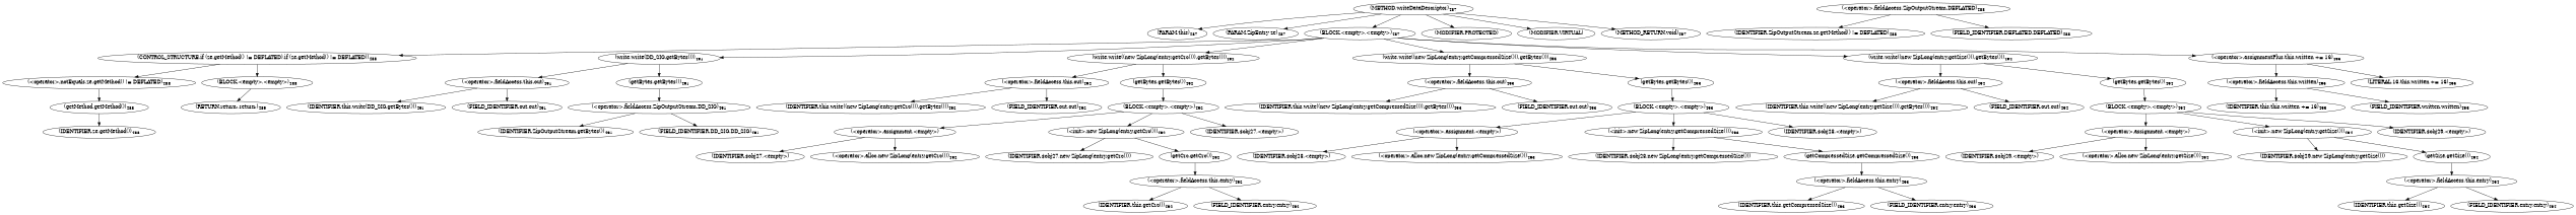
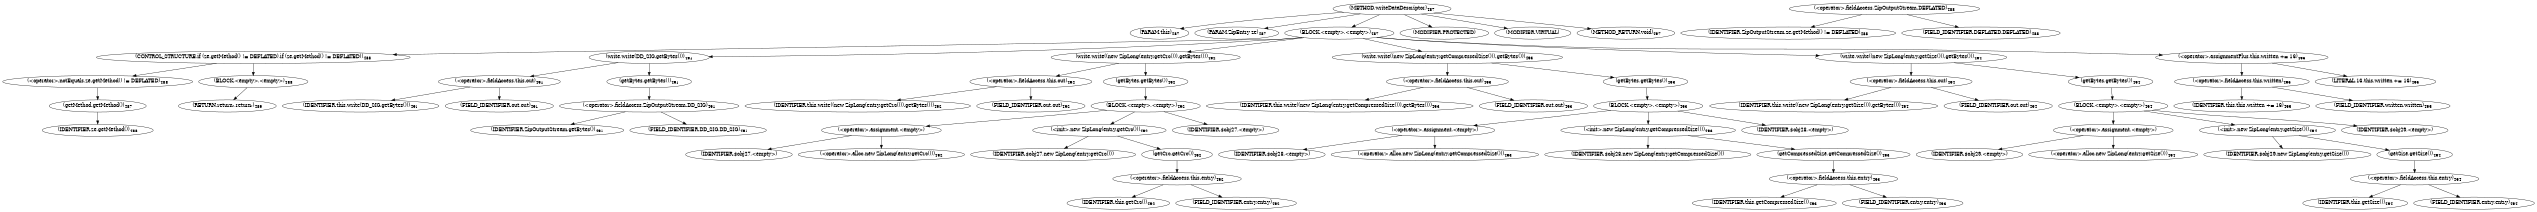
  digraph {
    n1 [label=<(METHOD,writeDataDescriptor)<SUB>487</SUB>>]
    n2 [label=<(PARAM,this)<SUB>487</SUB>>]
    n3 [label=<(PARAM,ZipEntry ze)<SUB>487</SUB>>]
    n4 [label=<(BLOCK,&lt;empty&gt;,&lt;empty&gt;)<SUB>487</SUB>>]
    n5 [label=<(MODIFIER,PROTECTED)>]
    n6 [label=<(MODIFIER,VIRTUAL)>]
    n7 [label=<(METHOD_RETURN,void)<SUB>497</SUB>>]
    n8 [label=<(CONTROL_STRUCTURE,if (ze.getMethod() != DEFLATED),if (ze.getMethod() != DEFLATED))<SUB>488</SUB>>]
    n9 [label=<(write,write(DD_SIG.getBytes()))<SUB>491</SUB>>]
    n10 [label=<(write,write((new ZipLong(entry.getCrc())).getBytes()))<SUB>492</SUB>>]
    n11 [label=<(write,write((new ZipLong(entry.getCompressedSize())).getBytes()))<SUB>493</SUB>>]
    n12 [label=<(write,write((new ZipLong(entry.getSize())).getBytes()))<SUB>494</SUB>>]
    n13 [label=<(&lt;operator&gt;.assignmentPlus,this.written += 16)<SUB>495</SUB>>]
    n14 [label=<(&lt;operator&gt;.notEquals,ze.getMethod() != DEFLATED)<SUB>488</SUB>>]
    n15 [label=<(BLOCK,&lt;empty&gt;,&lt;empty&gt;)<SUB>488</SUB>>]
    n16 [label=<(&lt;operator&gt;.fieldAccess,this.out)<SUB>491</SUB>>]
    n17 [label=<(getBytes,getBytes())<SUB>491</SUB>>]
    n18 [label=<(&lt;operator&gt;.fieldAccess,this.out)<SUB>492</SUB>>]
    n19 [label=<(getBytes,getBytes())<SUB>492</SUB>>]
    n20 [label=<(&lt;operator&gt;.fieldAccess,this.out)<SUB>493</SUB>>]
    n21 [label=<(getBytes,getBytes())<SUB>493</SUB>>]
    n22 [label=<(&lt;operator&gt;.fieldAccess,this.out)<SUB>494</SUB>>]
    n23 [label=<(getBytes,getBytes())<SUB>494</SUB>>]
    n24 [label=<(&lt;operator&gt;.fieldAccess,this.written)<SUB>495</SUB>>]
    n25 [label=<(LITERAL,16,this.written += 16)<SUB>495</SUB>>]
-   n26 [label=<(getMethod,getMethod())<SUB>488</SUB>>]
+   n26 [label=<(getMethod,getMethod())<SUB>487</SUB>>]
    n27 [label=<(RETURN,return;,return;)<SUB>489</SUB>>]
    n28 [label=<(IDENTIFIER,ze,getMethod())<SUB>488</SUB>>]
    n29 [label=<(&lt;operator&gt;.fieldAccess,ZipOutputStream.DEFLATED)<SUB>488</SUB>>]
    n30 [label=<(IDENTIFIER,ZipOutputStream,ze.getMethod() != DEFLATED)<SUB>488</SUB>>]
    n31 [label=<(FIELD_IDENTIFIER,DEFLATED,DEFLATED)<SUB>488</SUB>>]
    n32 [label=<(IDENTIFIER,this,write(DD_SIG.getBytes()))<SUB>491</SUB>>]
    n33 [label=<(FIELD_IDENTIFIER,out,out)<SUB>491</SUB>>]
    n34 [label=<(&lt;operator&gt;.fieldAccess,ZipOutputStream.DD_SIG)<SUB>491</SUB>>]
    n35 [label=<(IDENTIFIER,ZipOutputStream,getBytes())<SUB>491</SUB>>]
    n36 [label=<(FIELD_IDENTIFIER,DD_SIG,DD_SIG)<SUB>491</SUB>>]
    n37 [label=<(IDENTIFIER,this,write((new ZipLong(entry.getCrc())).getBytes()))<SUB>492</SUB>>]
    n38 [label=<(FIELD_IDENTIFIER,out,out)<SUB>492</SUB>>]
    n39 [label=<(BLOCK,&lt;empty&gt;,&lt;empty&gt;)<SUB>492</SUB>>]
    n40 [label=<(&lt;operator&gt;.assignment,&lt;empty&gt;)>]
    n41 [label=<(&lt;init&gt;,new ZipLong(entry.getCrc()))<SUB>492</SUB>>]
    n42 [label=<(IDENTIFIER,$obj27,&lt;empty&gt;)>]
    n43 [label=<(IDENTIFIER,$obj27,&lt;empty&gt;)>]
    n44 [label=<(&lt;operator&gt;.alloc,new ZipLong(entry.getCrc()))<SUB>492</SUB>>]
    n45 [label=<(IDENTIFIER,$obj27,new ZipLong(entry.getCrc()))>]
-   n46 [label=<(getCrc,getCrc())<SUB>292</SUB>>]
+   n46 [label=<(getCrc,getCrc())<SUB>492</SUB>>]
    n47 [label=<(&lt;operator&gt;.fieldAccess,this.entry)<SUB>492</SUB>>]
    n48 [label=<(IDENTIFIER,this,getCrc())<SUB>492</SUB>>]
    n49 [label=<(FIELD_IDENTIFIER,entry,entry)<SUB>492</SUB>>]
    n50 [label=<(IDENTIFIER,this,write((new ZipLong(entry.getCompressedSize())).getBytes()))<SUB>493</SUB>>]
    n51 [label=<(FIELD_IDENTIFIER,out,out)<SUB>493</SUB>>]
    n52 [label=<(BLOCK,&lt;empty&gt;,&lt;empty&gt;)<SUB>493</SUB>>]
    n53 [label=<(&lt;operator&gt;.assignment,&lt;empty&gt;)>]
    n54 [label=<(&lt;init&gt;,new ZipLong(entry.getCompressedSize()))<SUB>493</SUB>>]
    n55 [label=<(IDENTIFIER,$obj28,&lt;empty&gt;)>]
    n56 [label=<(IDENTIFIER,$obj28,&lt;empty&gt;)>]
    n57 [label=<(&lt;operator&gt;.alloc,new ZipLong(entry.getCompressedSize()))<SUB>493</SUB>>]
    n58 [label=<(IDENTIFIER,$obj28,new ZipLong(entry.getCompressedSize()))>]
    n59 [label=<(getCompressedSize,getCompressedSize())<SUB>493</SUB>>]
    n60 [label=<(&lt;operator&gt;.fieldAccess,this.entry)<SUB>493</SUB>>]
    n61 [label=<(IDENTIFIER,this,getCompressedSize())<SUB>493</SUB>>]
    n62 [label=<(FIELD_IDENTIFIER,entry,entry)<SUB>493</SUB>>]
    n63 [label=<(IDENTIFIER,this,write((new ZipLong(entry.getSize())).getBytes()))<SUB>494</SUB>>]
    n64 [label=<(FIELD_IDENTIFIER,out,out)<SUB>494</SUB>>]
    n65 [label=<(BLOCK,&lt;empty&gt;,&lt;empty&gt;)<SUB>494</SUB>>]
    n66 [label=<(&lt;operator&gt;.assignment,&lt;empty&gt;)>]
    n67 [label=<(&lt;init&gt;,new ZipLong(entry.getSize()))<SUB>494</SUB>>]
    n68 [label=<(IDENTIFIER,$obj29,&lt;empty&gt;)>]
    n69 [label=<(IDENTIFIER,$obj29,&lt;empty&gt;)>]
    n70 [label=<(&lt;operator&gt;.alloc,new ZipLong(entry.getSize()))<SUB>494</SUB>>]
    n71 [label=<(IDENTIFIER,$obj29,new ZipLong(entry.getSize()))>]
    n72 [label=<(getSize,getSize())<SUB>494</SUB>>]
    n73 [label=<(&lt;operator&gt;.fieldAccess,this.entry)<SUB>494</SUB>>]
    n74 [label=<(IDENTIFIER,this,getSize())<SUB>494</SUB>>]
    n75 [label=<(FIELD_IDENTIFIER,entry,entry)<SUB>494</SUB>>]
    n76 [label=<(IDENTIFIER,this,this.written += 16)<SUB>495</SUB>>]
    n77 [label=<(FIELD_IDENTIFIER,written,written)<SUB>495</SUB>>]
    n1 -> n2
    n1 -> n3
    n1 -> n4
    n1 -> n5
    n1 -> n6
    n1 -> n7
    n4 -> n8
    n4 -> n9
    n4 -> n10
    n4 -> n11
    n4 -> n12
    n4 -> n13
    n8 -> n14
    n8 -> n15
    n9 -> n16
    n9 -> n17
    n10 -> n18
    n10 -> n19
    n11 -> n20
    n11 -> n21
    n12 -> n22
    n12 -> n23
    n13 -> n24
    n13 -> n25
    n14 -> n26
    n15 -> n27
    n16 -> n32
    n16 -> n33
    n17 -> n34
    n18 -> n37
    n18 -> n38
    n19 -> n39
    n20 -> n50
    n20 -> n51
    n21 -> n52
    n22 -> n63
    n22 -> n64
    n23 -> n65
    n24 -> n76
    n24 -> n77
    n26 -> n28
    n29 -> n30
    n29 -> n31
    n34 -> n35
    n34 -> n36
    n39 -> n40
    n39 -> n41
    n39 -> n42
    n40 -> n43
    n40 -> n44
    n41 -> n45
    n41 -> n46
    n46 -> n47
    n47 -> n48
    n47 -> n49
    n52 -> n53
    n52 -> n54
    n52 -> n55
    n53 -> n56
    n53 -> n57
    n54 -> n58
    n54 -> n59
    n59 -> n60
    n60 -> n61
    n60 -> n62
    n65 -> n66
    n65 -> n67
    n65 -> n68
    n66 -> n69
    n66 -> n70
    n67 -> n71
    n67 -> n72
    n72 -> n73
    n73 -> n74
    n73 -> n75
  }
